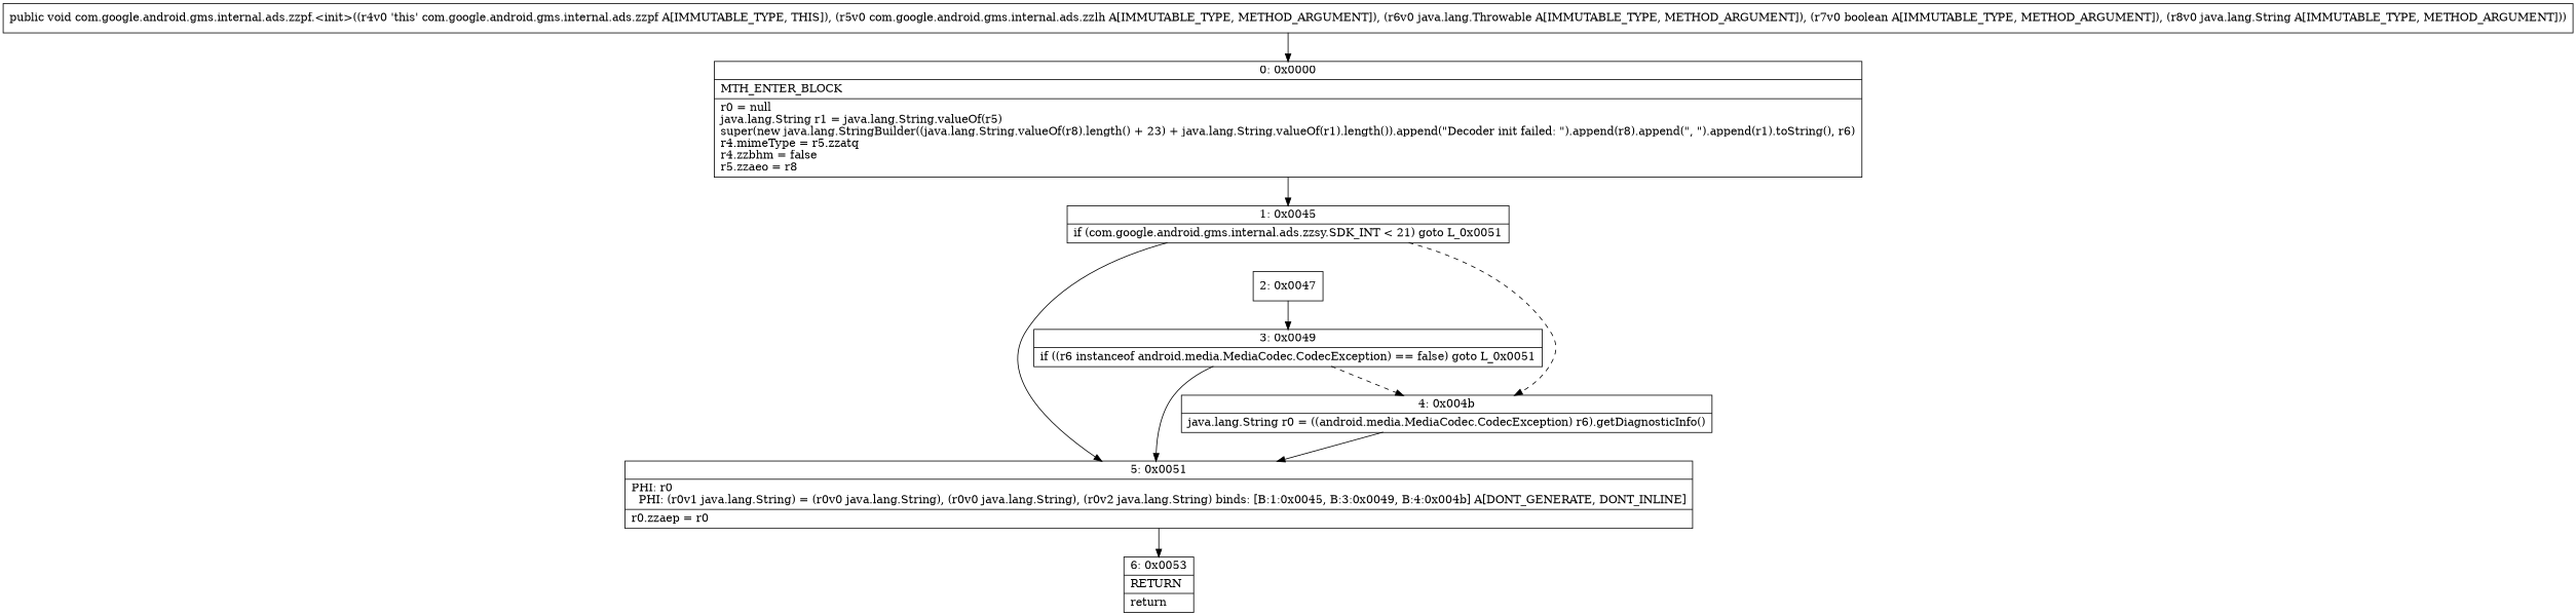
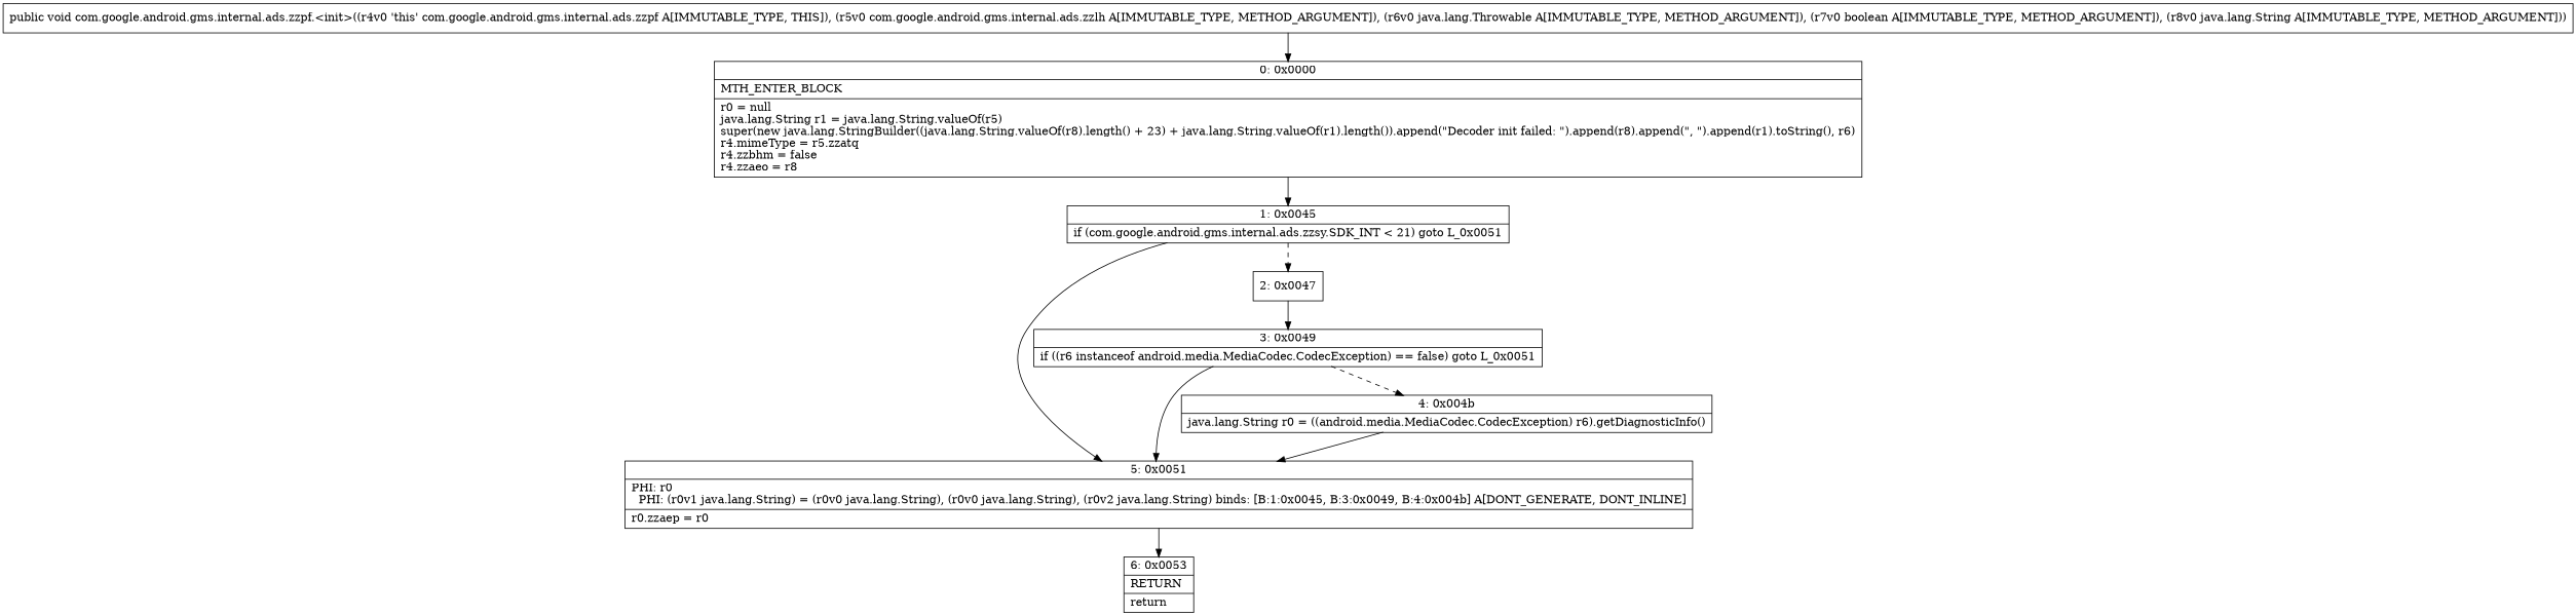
  digraph {
    node [shape=record]
-   n1 [label="{0\:\ 0x0000|MTH_ENTER_BLOCK\l|r0 = null\ljava.lang.String r1 = java.lang.String.valueOf(r5)\lsuper(new java.lang.StringBuilder((java.lang.String.valueOf(r8).length() + 23) + java.lang.String.valueOf(r1).length()).append(\"Decoder init failed: \").append(r8).append(\", \").append(r1).toString(), r6)\lr4.mimeType = r5.zzatq\lr4.zzbhm = false\lr5.zzaeo = r8\l}"]
+   n1 [label="{0\:\ 0x0000|MTH_ENTER_BLOCK\l|r0 = null\ljava.lang.String r1 = java.lang.String.valueOf(r5)\lsuper(new java.lang.StringBuilder((java.lang.String.valueOf(r8).length() + 23) + java.lang.String.valueOf(r1).length()).append(\"Decoder init failed: \").append(r8).append(\", \").append(r1).toString(), r6)\lr4.mimeType = r5.zzatq\lr4.zzbhm = false\lr4.zzaeo = r8\l}"]
    n2 [label="{1\:\ 0x0045|if (com.google.android.gms.internal.ads.zzsy.SDK_INT \< 21) goto L_0x0051\l}"]
    n3 [label="{2\:\ 0x0047}"]
    n4 [label="{5\:\ 0x0051|PHI: r0 \l  PHI: (r0v1 java.lang.String) = (r0v0 java.lang.String), (r0v0 java.lang.String), (r0v2 java.lang.String) binds: [B:1:0x0045, B:3:0x0049, B:4:0x004b] A[DONT_GENERATE, DONT_INLINE]\l|r0.zzaep = r0\l}"]
    n5 [label="{3\:\ 0x0049|if ((r6 instanceof android.media.MediaCodec.CodecException) == false) goto L_0x0051\l}"]
    n6 [label="{6\:\ 0x0053|RETURN\l|return\l}"]
    n7 [label="{4\:\ 0x004b|java.lang.String r0 = ((android.media.MediaCodec.CodecException) r6).getDiagnosticInfo()\l}"]
    n8 [label="{public void com.google.android.gms.internal.ads.zzpf.\<init\>((r4v0 'this' com.google.android.gms.internal.ads.zzpf A[IMMUTABLE_TYPE, THIS]), (r5v0 com.google.android.gms.internal.ads.zzlh A[IMMUTABLE_TYPE, METHOD_ARGUMENT]), (r6v0 java.lang.Throwable A[IMMUTABLE_TYPE, METHOD_ARGUMENT]), (r7v0 boolean A[IMMUTABLE_TYPE, METHOD_ARGUMENT]), (r8v0 java.lang.String A[IMMUTABLE_TYPE, METHOD_ARGUMENT])) }"]
    n1 -> n2
-   n2 -> n7 [style=dashed]
+   n2 -> n3 [style=dashed]
    n2 -> n4
    n3 -> n5
    n4 -> n6
    n5 -> n4
    n5 -> n7 [style=dashed]
    n7 -> n4
    n8 -> n1
  }
